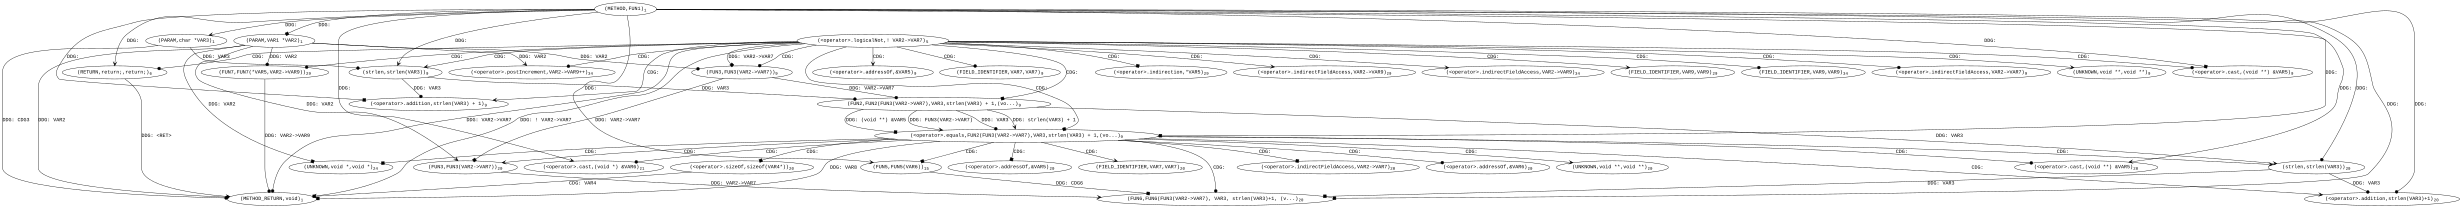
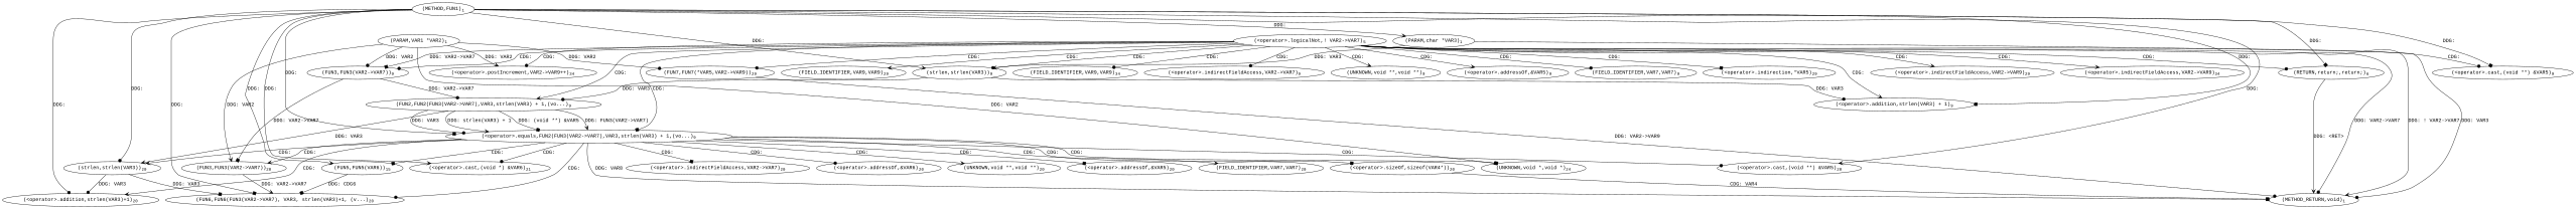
  digraph {
    fontname="Liberation Mono"
    node [fontname="Liberation Mono"]
    edge [arrowhead=vee fontname="Liberation Mono"]
    n1 [label=<(METHOD,FUN1)<SUB>1</SUB>>]
    n2 [label=<(PARAM,VAR1 *VAR2)<SUB>1</SUB>>]
    n3 [label=<(PARAM,char *VAR3)<SUB>1</SUB>>]
    n4 [label=<(&lt;operator&gt;.equals,FUN2(FUN3(VAR2-&gt;VAR7),VAR3,strlen(VAR3) + 1,(vo...)<SUB>9</SUB>>]
    n5 [label=<(RETURN,return;,return;)<SUB>6</SUB>>]
    n6 [label=<(FUN5,FUN5(VAR6))<SUB>15</SUB>>]
    n7 [label=<(FUN6,FUN6(FUN3(VAR2-&gt;VAR7), VAR3, strlen(VAR3)+1, (v...)<SUB>20</SUB>>]
    n8 [label=<(&lt;operator&gt;.addition,strlen(VAR3) + 1)<SUB>9</SUB>>]
    n9 [label=<(&lt;operator&gt;.cast,(void **) &amp;VAR5)<SUB>9</SUB>>]
    n10 [label=<(&lt;operator&gt;.addition,strlen(VAR3)+1)<SUB>20</SUB>>]
    n11 [label=<(&lt;operator&gt;.cast,(void *) &amp;VAR6)<SUB>21</SUB>>]
    n12 [label=<(&lt;operator&gt;.cast,(void **) &amp;VAR5)<SUB>20</SUB>>]
    n13 [label=<(strlen,strlen(VAR3))<SUB>9</SUB>>]
    n14 [label=<(strlen,strlen(VAR3))<SUB>20</SUB>>]
    n15 [label=<(METHOD_RETURN,void)<SUB>1</SUB>>]
    n16 [label=<(FUN7,FUN7(*VAR5,VAR2-&gt;VAR9))<SUB>29</SUB>>]
    n17 [label=<(&lt;operator&gt;.postIncrement,VAR2-&gt;VAR9++)<SUB>34</SUB>>]
    n18 [label=<(FUN3,FUN3(VAR2-&gt;VAR7))<SUB>9</SUB>>]
    n19 [label=<(FUN3,FUN3(VAR2-&gt;VAR7))<SUB>20</SUB>>]
    n20 [label=<(UNKNOWN,void *,void *)<SUB>24</SUB>>]
    n21 [label=<(&lt;operator&gt;.sizeOf,sizeof(VAR4*))<SUB>20</SUB>>]
    n22 [label=<(&lt;operator&gt;.indirectFieldAccess,VAR2-&gt;VAR7)<SUB>20</SUB>>]
    n23 [label=<(&lt;operator&gt;.addressOf,&amp;VAR6)<SUB>20</SUB>>]
    n24 [label=<(UNKNOWN,void **,void **)<SUB>20</SUB>>]
    n25 [label=<(&lt;operator&gt;.addressOf,&amp;VAR5)<SUB>20</SUB>>]
    n26 [label=<(FIELD_IDENTIFIER,VAR7,VAR7)<SUB>20</SUB>>]
    n27 [label=<(FUN2,FUN2(FUN3(VAR2-&gt;VAR7),VAR3,strlen(VAR3) + 1,(vo...)<SUB>9</SUB>>]
    n28 [label=<(&lt;operator&gt;.logicalNot,! VAR2-&gt;VAR7)<SUB>5</SUB>>]
    n29 [label=<(&lt;operator&gt;.indirection,*VAR5)<SUB>29</SUB>>]
    n30 [label=<(&lt;operator&gt;.indirectFieldAccess,VAR2-&gt;VAR9)<SUB>29</SUB>>]
    n31 [label=<(&lt;operator&gt;.indirectFieldAccess,VAR2-&gt;VAR9)<SUB>34</SUB>>]
    n32 [label=<(FIELD_IDENTIFIER,VAR9,VAR9)<SUB>29</SUB>>]
    n33 [label=<(FIELD_IDENTIFIER,VAR9,VAR9)<SUB>34</SUB>>]
    n34 [label=<(&lt;operator&gt;.indirectFieldAccess,VAR2-&gt;VAR7)<SUB>9</SUB>>]
    n35 [label=<(UNKNOWN,void **,void **)<SUB>9</SUB>>]
    n36 [label=<(&lt;operator&gt;.addressOf,&amp;VAR5)<SUB>9</SUB>>]
    n37 [label=<(FIELD_IDENTIFIER,VAR7,VAR7)<SUB>9</SUB>>]
-   n1 -> n2 [arrowhead=box label="DDG: "]
    n1 -> n3 [label="DDG: "]
    n1 -> n4 [arrowhead=box label="DDG: "]
-   n1 -> n5 [label="DDG: "]
+   n1 -> n5 [arrowhead=box label="DDG: "]
    n1 -> n6 [label="DDG: "]
    n1 -> n7 [arrowhead=box label="DDG: "]
    n1 -> n8 [arrowhead=box label="DDG: "]
    n1 -> n9 [arrowhead=box label="DDG: "]
    n1 -> n10 [arrowhead=dot label="DDG: "]
    n1 -> n11 [label="DDG: "]
    n1 -> n12 [label="DDG: "]
    n1 -> n13 [label="DDG: "]
    n1 -> n14 [arrowhead=dot label="DDG: "]
-   n2 -> n15 [arrowhead=dot label="DDG: VAR2"]
    n2 -> n16 [arrowhead=dot label="DDG: VAR2"]
    n2 -> n17 [label="DDG: VAR2"]
    n2 -> n18 [arrowhead=dot label="DDG: VAR2"]
    n2 -> n19 [label="DDG: VAR2"]
    n2 -> n20 [arrowhead=box label="DDG: VAR2"]
    n3 -> n13 [arrowhead=dot label="DDG: VAR3"]
-   n3 -> n15 [arrowhead=dot label="DDG: CDG3"]
+   n3 -> n15 [arrowhead=dot label="DDG: VAR3"]
    n4 -> n6 [arrowhead=box label="CDG: "]
    n4 -> n7 [arrowhead=dot label="CDG: "]
    n4 -> n10 [label="CDG: "]
    n4 -> n11 [arrowhead=dot label="CDG: "]
    n4 -> n12 [arrowhead=dot label="CDG: "]
    n4 -> n14 [label="CDG: "]
    n4 -> n15 [arrowhead=box label="DDG: VAR8"]
    n4 -> n19 [label="CDG: "]
    n4 -> n20 [arrowhead=box label="CDG: "]
    n4 -> n21 [arrowhead=box label="CDG: "]
    n4 -> n22 [arrowhead=box label="CDG: "]
    n4 -> n23 [arrowhead=dot label="CDG: "]
    n4 -> n24 [label="CDG: "]
    n4 -> n25 [arrowhead=box label="CDG: "]
    n4 -> n26 [label="CDG: "]
    n5 -> n15 [label="DDG: &lt;RET&gt;"]
    n6 -> n7 [arrowhead=box label="DDG: CDG6"]
    n13 -> n8 [arrowhead=dot label="DDG: VAR3"]
    n13 -> n27 [arrowhead=dot label="DDG: VAR3"]
    n14 -> n7 [arrowhead=box label="DDG: VAR3"]
    n14 -> n10 [arrowhead=dot label="DDG: VAR3"]
    n16 -> n15 [arrowhead=dot label="DDG: VAR2-&gt;VAR9"]
    n18 -> n19 [arrowhead=box label="DDG: VAR2-&gt;VAR7"]
    n18 -> n27 [arrowhead=dot label="DDG: VAR2-&gt;VAR7"]
    n19 -> n7 [label="DDG: VAR2-&gt;VAR7"]
    n21 -> n15 [arrowhead=box label="CDG: VAR4"]
    n27 -> n4 [label="DDG: FUN3(VAR2-&gt;VAR7)"]
    n27 -> n4 [arrowhead=dot label="DDG: VAR3"]
    n27 -> n4 [label="DDG: strlen(VAR3) + 1"]
    n27 -> n4 [arrowhead=box label="DDG: (void **) &amp;VAR5"]
    n27 -> n14 [label="DDG: VAR3"]
    n28 -> n4 [arrowhead=box label="CDG: "]
    n28 -> n5 [arrowhead=dot label="CDG: "]
    n28 -> n8 [label="CDG: "]
    n28 -> n9 [arrowhead=dot label="CDG: "]
    n28 -> n13 [label="CDG: "]
    n28 -> n15 [arrowhead=dot label="DDG: VAR2-&gt;VAR7"]
    n28 -> n15 [label="DDG: ! VAR2-&gt;VAR7"]
    n28 -> n16 [arrowhead=dot label="CDG: "]
    n28 -> n17 [arrowhead=dot label="CDG: "]
    n28 -> n18 [arrowhead=box label="DDG: VAR2-&gt;VAR7"]
    n28 -> n18 [arrowhead=dot label="CDG: "]
-   n28 -> n27 [arrowhead=box label="CDG: "]
+   n28 -> n27 [label="CDG: "]
    n28 -> n29 [arrowhead=box label="CDG: "]
    n28 -> n30 [label="CDG: "]
    n28 -> n31 [label="CDG: "]
    n28 -> n32 [label="CDG: "]
    n28 -> n33 [arrowhead=dot label="CDG: "]
    n28 -> n34 [arrowhead=dot label="CDG: "]
    n28 -> n35 [label="CDG: "]
    n28 -> n36 [label="CDG: "]
    n28 -> n37 [arrowhead=dot label="CDG: "]
  }
